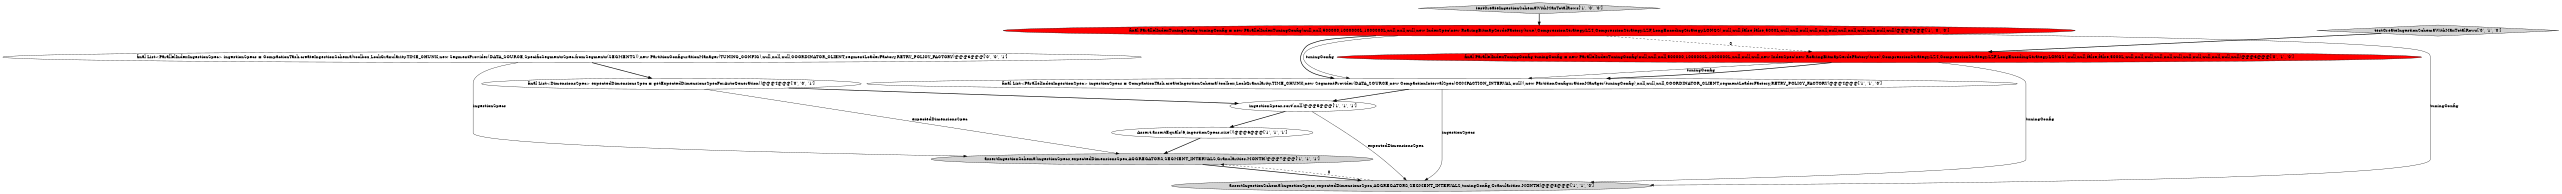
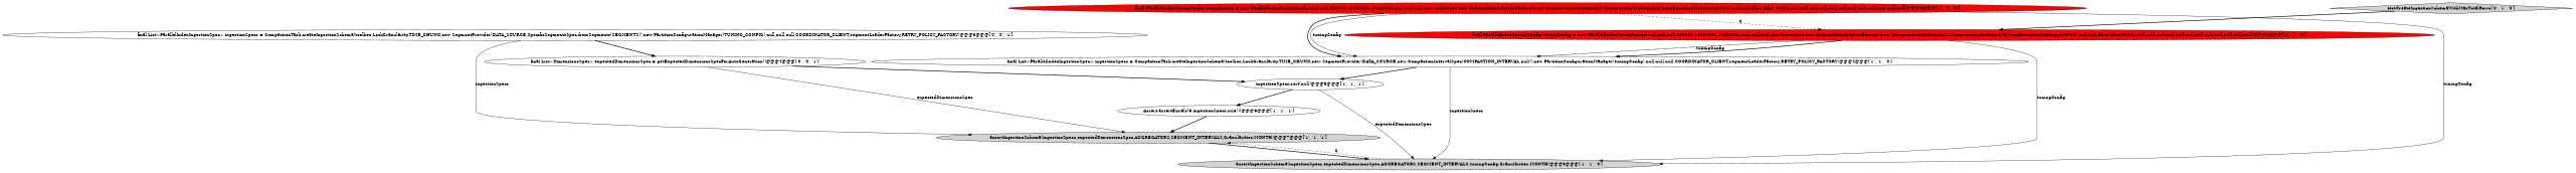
  digraph {
    node [fillcolor=white shape=ellipse style=filled]
    edge [style=bold]
    n1 [fillcolor=lightgray label="assertIngestionSchema(ingestionSpecs,expectedDimensionsSpec,AGGREGATORS,SEGMENT_INTERVALS,Granularities.MONTH)@@@7@@@['1', '1', '1']"]
    n2 [fillcolor=lightgray label="assertIngestionSchema(ingestionSpecs,expectedDimensionsSpec,AGGREGATORS,SEGMENT_INTERVALS,tuningConfig,Granularities.MONTH)@@@8@@@['1', '1', '0']"]
    n3 [label="final List<ParallelIndexIngestionSpec> ingestionSpecs = CompactionTask.createIngestionSchema(toolbox,LockGranularity.TIME_CHUNK,new SegmentProvider(DATA_SOURCE,SpecificSegmentsSpec.fromSegments(SEGMENTS)),new PartitionConfigurationManager(TUNING_CONFIG),null,null,null,COORDINATOR_CLIENT,segmentLoaderFactory,RETRY_POLICY_FACTORY)@@@3@@@['0', '0', '1']"]
    n4 [label="final List<DimensionsSpec> expectedDimensionsSpec = getExpectedDimensionsSpecForAutoGeneration()@@@4@@@['0', '0', '1']"]
-   n5 [fillcolor=lightgray label="testCreateIngestionSchemaWithMaxTotalRows['1', '0', '0']" shape=diamond]
    n6 [fillcolor=red label="final ParallelIndexTuningConfig tuningConfig = new ParallelIndexTuningConfig(null,null,500000,1000000L,1000000L,null,null,null,new IndexSpec(new RoaringBitmapSerdeFactory(true),CompressionStrategy.LZ4,CompressionStrategy.LZF,LongEncodingStrategy.LONGS),null,null,false,false,5000L,null,null,null,null,null,null,null,null,null,null,null,null)@@@3@@@['1', '0', '0']"]
    n7 [fillcolor=red label="final ParallelIndexTuningConfig tuningConfig = new ParallelIndexTuningConfig(null,null,null,500000,1000000L,1000000L,null,null,null,new IndexSpec(new RoaringBitmapSerdeFactory(true),CompressionStrategy.LZ4,CompressionStrategy.LZF,LongEncodingStrategy.LONGS),null,null,false,false,5000L,null,null,null,null,null,null,null,null,null,null,null,null)@@@3@@@['0', '1', '0']"]
    n8 [label="final List<ParallelIndexIngestionSpec> ingestionSpecs = CompactionTask.createIngestionSchema(toolbox,LockGranularity.TIME_CHUNK,new SegmentProvider(DATA_SOURCE,new CompactionIntervalSpec(COMPACTION_INTERVAL,null)),new PartitionConfigurationManager(tuningConfig),null,null,null,COORDINATOR_CLIENT,segmentLoaderFactory,RETRY_POLICY_FACTORY)@@@4@@@['1', '1', '0']"]
    n9 [label="ingestionSpecs.sort(null)@@@5@@@['1', '1', '1']"]
    n10 [label="Assert.assertEquals(6,ingestionSpecs.size())@@@6@@@['1', '1', '1']"]
    n11 [fillcolor=lightgray label="testCreateIngestionSchemaWithMaxTotalRows['0', '1', '0']" shape=diamond]
    n1 -> n2
    n2 -> n1 [label=0 style=dashed]
    n3 -> n1 [label=ingestionSpecs style=solid]
    n3 -> n4
    n4 -> n1 [label=expectedDimensionsSpec style=solid]
    n4 -> n9
-   n5 -> n6
    n6 -> n2 [label=tuningConfig style=solid]
    n6 -> n7 [label=0 style=dashed]
    n6 -> n8 [label=tuningConfig style=solid]
    n6 -> n8
    n7 -> n2 [label=tuningConfig style=solid]
    n7 -> n8 [label=tuningConfig style=solid]
    n7 -> n8
    n8 -> n2 [label=ingestionSpecs style=solid]
    n8 -> n9
    n9 -> n2 [label=expectedDimensionsSpec style=solid]
    n9 -> n10
    n10 -> n1
    n11 -> n7
  }
